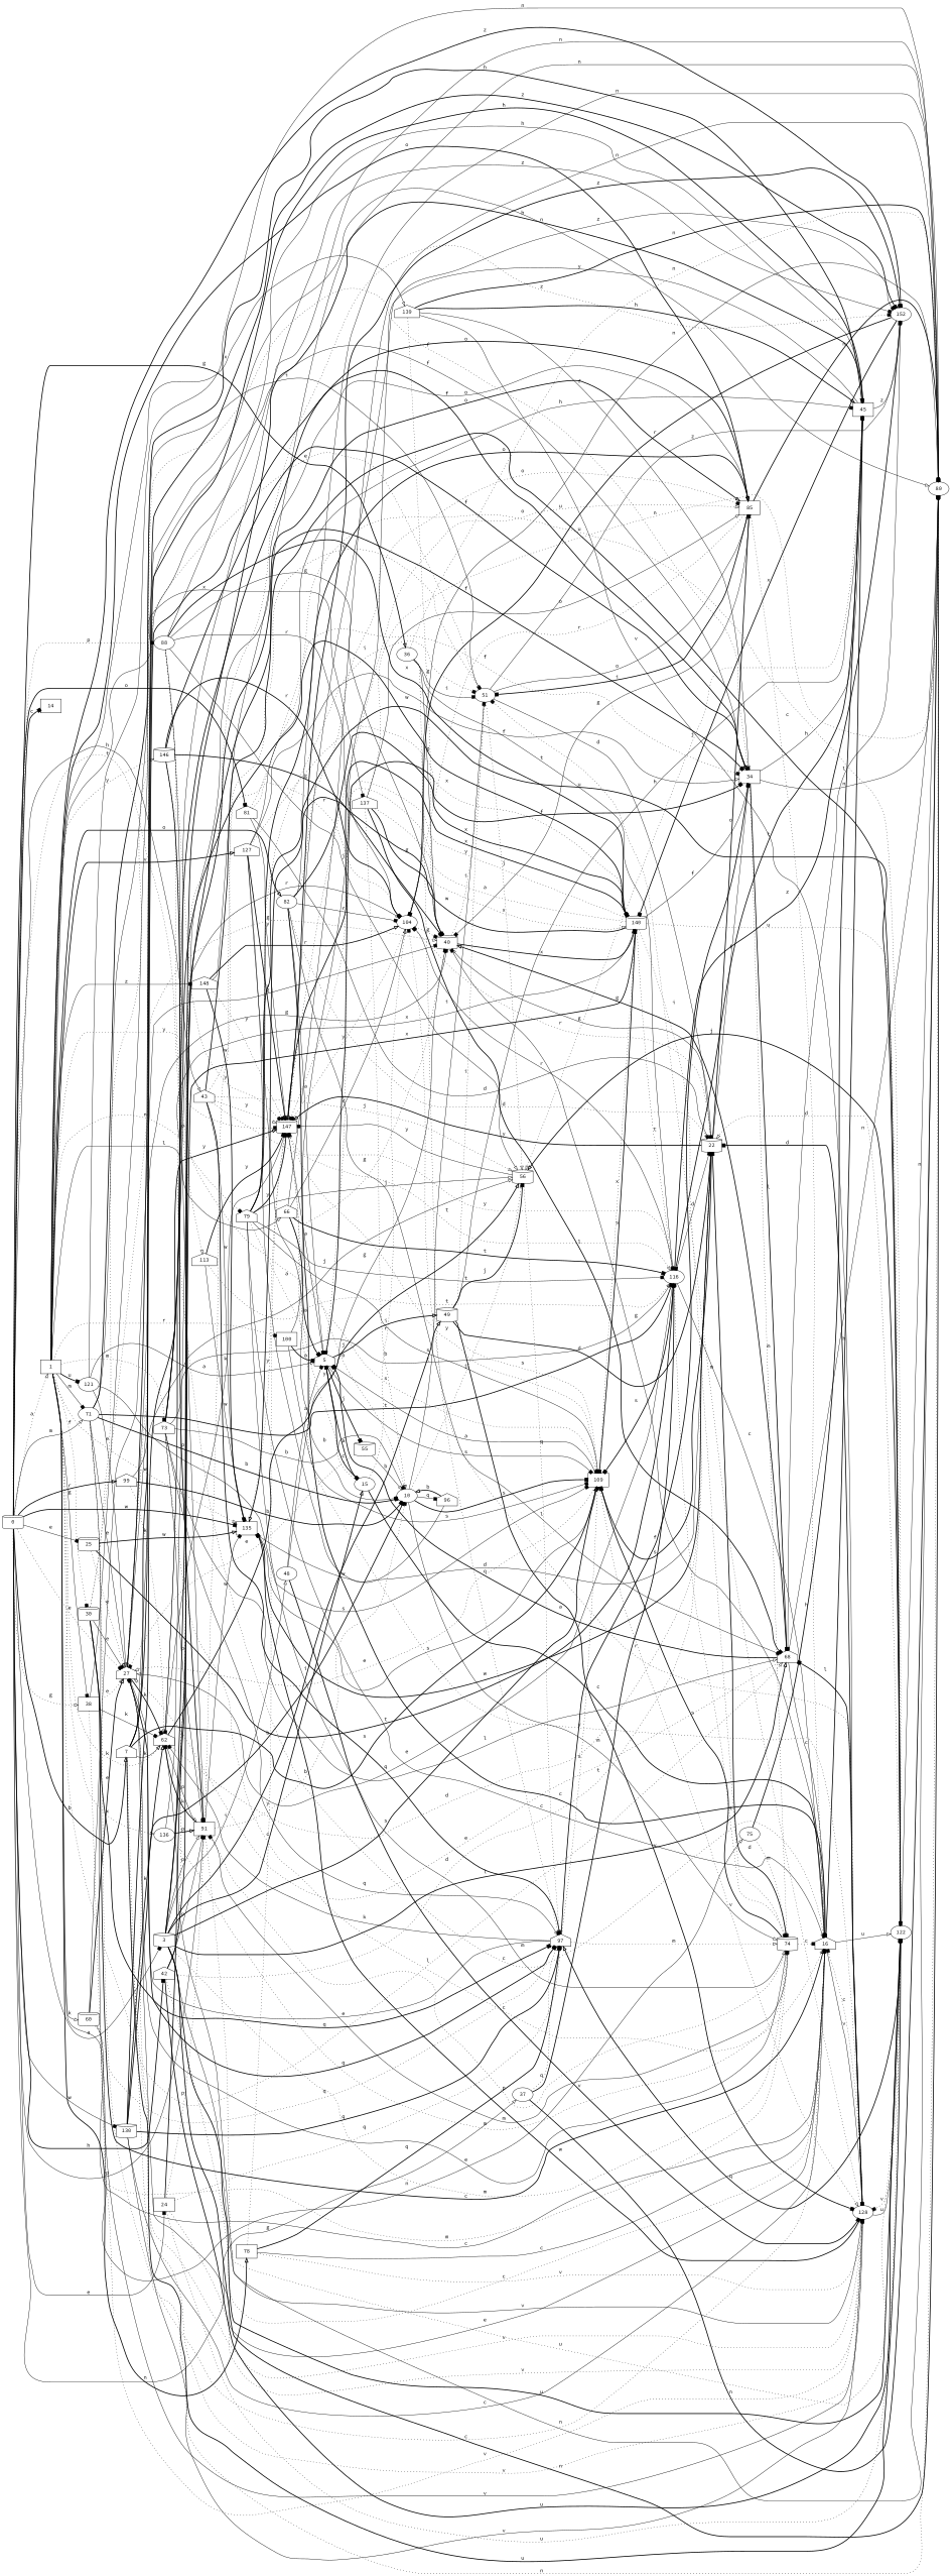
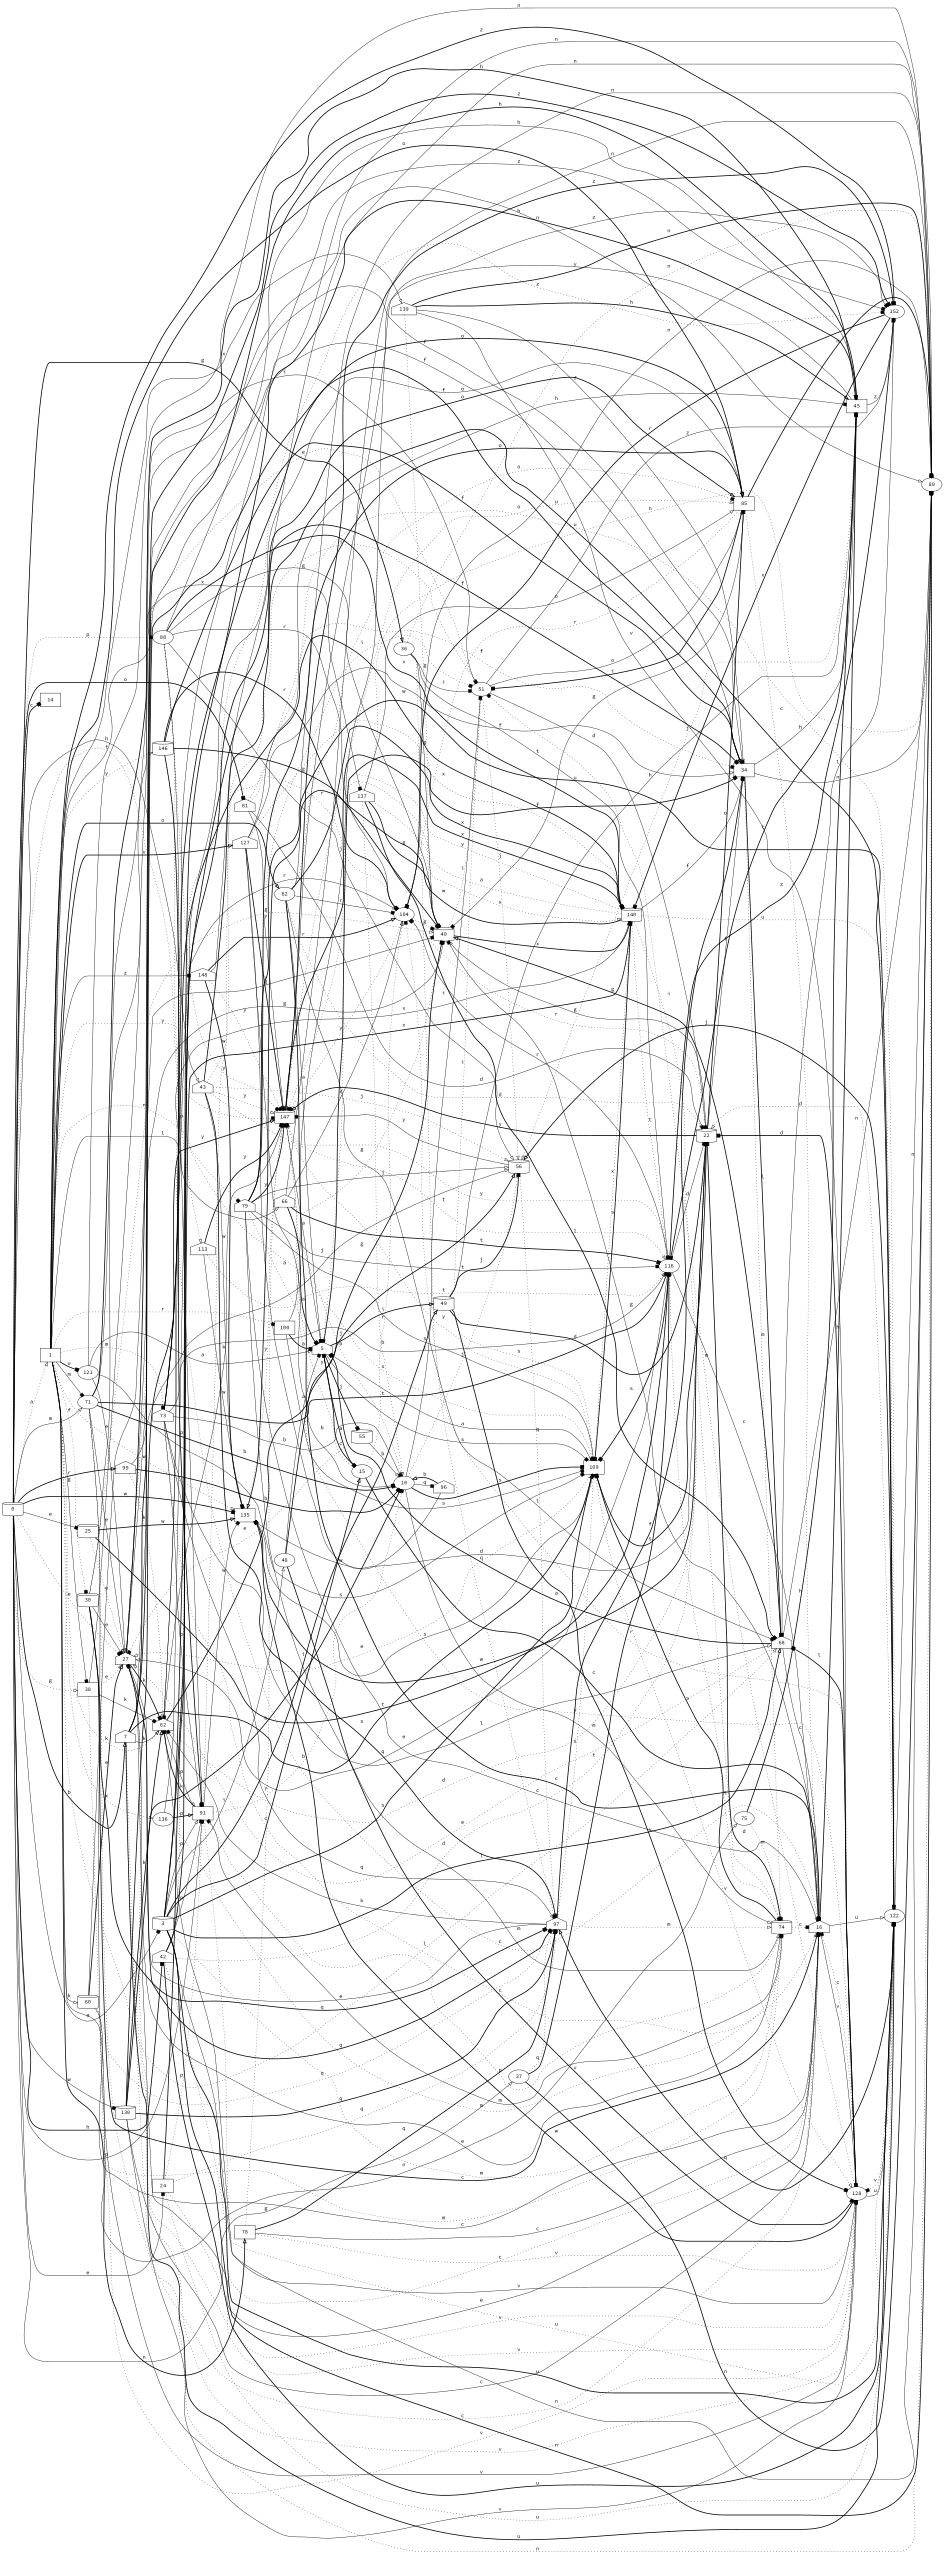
  strict digraph {
    fontname="Source Code Pro"
    rankdir=LR
    node [fontname="Source Code Pro" shape=house]
    edge [arrowhead=box fontname="Source Code Pro" style=solid]
    0 [shape=cylinder]
    1 [shape=box]
    3 [shape=cylinder]
    7
    14 [shape=box]
    24 [shape=box]
    25 [shape=cylinder]
    27
    36 [shape=ellipse]
    37 [shape=ellipse]
    38 [shape=box]
    42
    43
    71 [shape=ellipse]
    81
    88 [shape=ellipse]
    91 [shape=box]
    99
    113
    130 [shape=cylinder]
    135 [shape=box]
    30 [shape=cylinder]
    60 [shape=cylinder]
    62
    66
    68
    73
    75 [shape=ellipse]
    78 [shape=box]
    79
    82 [shape=ellipse]
    85 [shape=box]
    100 [shape=box]
    121 [shape=ellipse]
    127
    136 [shape=ellipse]
    137
    139
    146 [shape=cylinder]
    147 [shape=cylinder]
    148
    152 [shape=ellipse]
    15 [shape=ellipse]
    34 [shape=box]
    45 [shape=box]
    48 [shape=ellipse]
    49 [shape=cylinder]
    74 [shape=cylinder]
    80 [shape=ellipse]
    109 [shape=box]
    122 [shape=ellipse]
    128 [shape=ellipse]
    97
    116 [shape=ellipse]
    40 [shape=cylinder]
    51 [shape=ellipse]
    16
    22 [shape=cylinder]
    140 [shape=cylinder]
    56 [shape=cylinder]
    10 [shape=ellipse]
    104 [shape=ellipse]
    5
    55 [shape=cylinder]
    96
    0 -> 1 [arrowhead=onormal label=a style=dotted]
    0 -> 3 [label=a]
    0 -> 7 [arrowhead=onormal label=b style=bold]
    0 -> 14 [label=c style=bold]
    0 -> 24 [label=e]
    0 -> 25 [label=e]
    0 -> 27 [label=e style=dotted]
    0 -> 36 [arrowhead=onormal label=g style=bold]
    0 -> 37 [arrowhead=onormal label=g]
    0 -> 38 [arrowhead=onormal label=g style=dotted]
    0 -> 42 [label=h style=bold]
    0 -> 43 [arrowhead=onormal label=h]
    0 -> 71 [arrowhead=onormal label=m]
    0 -> 81 [label=o style=bold]
    0 -> 88 [label=p style=dotted]
    0 -> 91 [label=p]
    0 -> 99 [arrowhead=onormal label=r style=bold]
    0 -> 113 [arrowhead=onormal label=t style=dotted]
    0 -> 130 [label=w]
    0 -> 135 [label=w style=bold]
    1 -> 38 [label=g]
    1 -> 71 [label=m]
    1 -> 135 [arrowhead=onormal label=w style=dotted]
    1 -> 30 [label=f style=dotted]
    1 -> 60 [arrowhead=onormal label=k]
    1 -> 62 [arrowhead=onormal label=k style=dotted]
    1 -> 66 [arrowhead=onormal label=l]
    1 -> 68 [arrowhead=onormal label=l style=dotted]
    1 -> 73 [label=m style=dotted]
    1 -> 75 [arrowhead=onormal label=n]
    1 -> 78 [arrowhead=onormal label=n style=bold]
    1 -> 79 [label=n style=dotted]
    1 -> 82 [arrowhead=onormal label=o style=bold]
    1 -> 85 [arrowhead=onormal label=o style=bold]
    1 -> 100 [label=r style=dotted]
    1 -> 121 [label=u style=bold]
    1 -> 127 [arrowhead=onormal label=v style=bold]
    1 -> 136 [arrowhead=onormal label=x style=dotted]
    1 -> 137 [label=x]
    1 -> 139 [arrowhead=onormal label=x]
    1 -> 146 [arrowhead=onormal label=y style=dotted]
    1 -> 147 [label=y style=dotted]
    1 -> 148 [label=z]
    1 -> 152 [label=z style=bold]
    3 -> 91 [arrowhead=onormal label=p]
    3 -> 68 [arrowhead=onormal label=l style=bold]
    3 -> 15 [arrowhead=onormal label=c style=bold]
    3 -> 34 [label=f style=bold]
    3 -> 45 [arrowhead=onormal label=h style=bold]
    3 -> 48 [arrowhead=onormal label=i]
    3 -> 49 [arrowhead=onormal label=i style=bold]
    3 -> 74 [arrowhead=onormal label=m style=dotted]
    3 -> 80 [label=n style=bold]
    3 -> 109 [arrowhead=onormal label=s style=bold]
    3 -> 122 [label=u style=bold]
    3 -> 128 [label=v]
    7 -> 62 [arrowhead=onormal label=k]
    7 -> 152 [label=z]
    7 -> 34 [arrowhead=onormal label=f style=bold]
    7 -> 45 [arrowhead=onormal label=h style=bold]
    7 -> 80 [arrowhead=onormal label=n style=dotted]
    7 -> 109 [arrowhead=onormal label=s style=bold]
    7 -> 122 [label=u style=bold]
    7 -> 128 [label=v style=dotted]
    24 -> 91 [label=p style=dotted]
    24 -> 85 [arrowhead=onormal label=o style=bold]
    24 -> 122 [label=u style=dotted]
    24 -> 128 [arrowhead=onormal label=v style=dotted]
    24 -> 97 [label=q style=dotted]
    25 -> 27 [arrowhead=onormal label=e style=dotted]
    25 -> 135 [arrowhead=onormal label=w style=bold]
    25 -> 116 [label=t style=bold]
    27 -> 62 [label=k style=bold]
    27 -> 152 [label=z style=bold]
    27 -> 80 [arrowhead=onormal label=n]
    27 -> 128 [label=v style=dotted]
    27 -> 97 [label=q style=bold]
    27 -> 40 [label=g]
    36 -> 80 [label=n style=dotted]
    36 -> 97 [label=q style=dotted]
    36 -> 116 [arrowhead=onormal label=t]
    36 -> 40 [arrowhead=onormal label=g]
    36 -> 51 [label=i]
    37 -> 80 [label=n style=bold]
    37 -> 97 [arrowhead=onormal label=q style=dotted]
    37 -> 116 [arrowhead=onormal label=t style=bold]
    38 -> 27 [arrowhead=onormal label=e style=dotted]
    38 -> 62 [label=k]
    38 -> 34 [arrowhead=onormal label=f]
    38 -> 74 [label=m style=dotted]
    42 -> 91 [label=p]
    42 -> 152 [label=z style=dotted]
    42 -> 122 [label=u style=bold]
    42 -> 16 [label=c style=dotted]
    42 -> 22 [label=d style=dotted]
    42 -> 140 [arrowhead=onormal label=x style=bold]
    43 -> 135 [label=w]
    43 -> 147 [arrowhead=onormal label=y style=dotted]
    43 -> 122 [arrowhead=onormal label=u style=bold]
    43 -> 97 [arrowhead=onormal label=q style=bold]
    43 -> 116 [arrowhead=onormal label=t style=dotted]
    43 -> 51 [arrowhead=onormal label=i style=dotted]
    43 -> 56 [arrowhead=onormal label=j style=dotted]
    71 -> 27 [arrowhead=onormal label=e]
    71 -> 45 [arrowhead=onormal label=h style=bold]
    71 -> 128 [arrowhead=onormal label=v]
    71 -> 116 [label=t style=bold]
    71 -> 51 [label=i]
    71 -> 16 [label=c style=dotted]
    71 -> 10 [label=b style=bold]
    81 -> 147 [label=y]
    81 -> 122 [label=u style=dotted]
    81 -> 22 [label=d]
    81 -> 104 [label=r style=dotted]
    88 -> 91 [label=p]
    88 -> 147 [label=y style=dotted]
    88 -> 45 [label=h]
    88 -> 109 [label=s style=dotted]
    88 -> 40 [label=g]
    88 -> 140 [label=x style=bold]
    88 -> 56 [arrowhead=onormal label=j]
    88 -> 104 [label=r]
    91 -> 135 [label=w]
    91 -> 62 [label=k style=bold]
    91 -> 34 [label=f style=dotted]
    91 -> 74 [label=m]
    91 -> 122 [label=u style=dotted]
    91 -> 10 [label=b style=dotted]
    99 -> 62 [arrowhead=onormal label=k style=dotted]
    99 -> 56 [arrowhead=onormal label=j]
    99 -> 10 [label=b style=bold]
    113 -> 135 [label=w]
    113 -> 147 [label=y style=bold]
    113 -> 116 [arrowhead=onormal label=t style=dotted]
    130 -> 62 [arrowhead=onormal label=k style=bold]
    130 -> 147 [arrowhead=onormal label=y style=bold]
    130 -> 128 [arrowhead=onormal label=v]
    130 -> 97 [label=q style=bold]
    130 -> 16 [arrowhead=onormal label=c]
    130 -> 10 [label=b style=bold]
    135 -> 147 [label=y style=dotted]
    135 -> 109 [arrowhead=onormal label=s]
    30 -> 27 [label=e]
-   30 -> 34 [label=f style=dotted]
+   30 -> 34 [label=f]
    30 -> 97 [label=q style=bold]
    30 -> 40 [arrowhead=onormal label=g style=dotted]
    30 -> 16 [arrowhead=onormal label=c style=bold]
    60 -> 27 [arrowhead=onormal label=e style=bold]
    60 -> 128 [label=v style=dotted]
    60 -> 97 [label=q style=dotted]
    60 -> 40 [label=g]
    60 -> 16 [label=c]
    62 -> 91 [arrowhead=onormal label=p]
    62 -> 80 [arrowhead=onormal label=n]
    62 -> 22 [arrowhead=onormal label=d style=dotted]
    62 -> 140 [arrowhead=onormal label=x]
    62 -> 56 [arrowhead=onormal label=j style=bold]
    62 -> 104 [arrowhead=onormal label=r]
    66 -> 80 [arrowhead=onormal label=n]
    66 -> 116 [label=t style=bold]
    66 -> 40 [label=g style=dotted]
    66 -> 10 [arrowhead=onormal label=b style=dotted]
    66 -> 104 [arrowhead=onormal label=r]
    66 -> 5 [label=a style=bold]
    68 -> 27 [arrowhead=onormal label=e style=dotted]
    68 -> 80 [arrowhead=onormal label=n]
    68 -> 40 [arrowhead=onormal label=g style=bold]
    68 -> 16 [label=c]
    68 -> 5 [label=a style=bold]
    73 -> 91 [label=p]
    73 -> 68 [arrowhead=onormal label=l]
    73 -> 85 [arrowhead=onormal label=o style=bold]
    73 -> 80 [label=n]
    73 -> 97 [arrowhead=onormal label=q]
    73 -> 116 [arrowhead=onormal label=t]
    73 -> 16 [arrowhead=onormal label=c style=dotted]
    73 -> 140 [arrowhead=onormal label=w style=bold]
    73 -> 10 [label=b]
    75 -> 45 [label=h style=bold]
    75 -> 74 [arrowhead=onormal label=m style=dotted]
    78 -> 147 [arrowhead=onormal label=y style=dotted]
    78 -> 128 [arrowhead=onormal label=v style=dotted]
    78 -> 97 [arrowhead=onormal label=q style=bold]
    78 -> 16 [arrowhead=onormal label=c]
    79 -> 85 [arrowhead=onormal label=o style=bold]
    79 -> 147 [label=y style=bold]
    79 -> 74 [arrowhead=onormal label=m]
    79 -> 109 [arrowhead=onormal label=s]
    79 -> 122 [arrowhead=onormal label=u style=bold]
    79 -> 116 [label=t]
    79 -> 51 [label=i style=dotted]
    79 -> 16 [arrowhead=onormal label=c]
    79 -> 56 [arrowhead=onormal label=j]
    79 -> 5 [label=a style=dotted]
    82 -> 68 [label=l]
    82 -> 85 [label=o style=dotted]
    82 -> 80 [arrowhead=onormal label=n]
    82 -> 16 [label=c style=bold]
    82 -> 22 [arrowhead=onormal label=d style=dotted]
    82 -> 140 [label=x style=bold]
    82 -> 104 [label=r]
    82 -> 5 [label=a]
    85 -> 80 [label=n style=bold]
    85 -> 40 [label=g]
    85 -> 51 [label=i style=bold]
    85 -> 16 [arrowhead=onormal label=c style=dotted]
    85 -> 104 [label=r style=dotted]
    100 -> 152 [label=z]
    100 -> 109 [label=s]
    100 -> 5 [label=a style=bold]
    121 -> 27 [arrowhead=onormal label=e]
    121 -> 80 [arrowhead=onormal label=n]
    121 -> 109 [label=s]
    121 -> 5 [arrowhead=onormal label=a]
    127 -> 147 [arrowhead=onormal label=y style=bold]
    127 -> 34 [arrowhead=onormal label=f]
    127 -> 45 [label=h]
    127 -> 22 [label=d]
    127 -> 140 [label=x style=dotted]
    127 -> 10 [label=b]
    136 -> 91 [arrowhead=onormal label=p style=bold]
    136 -> 85 [arrowhead=onormal label=o]
    136 -> 74 [arrowhead=onormal label=m style=dotted]
    137 -> 68 [label=l style=bold]
    137 -> 85 [arrowhead=onormal label=o]
    137 -> 80 [label=n style=dotted]
    137 -> 40 [label=g style=bold]
    137 -> 140 [arrowhead=onormal label=x style=dotted]
    137 -> 10 [arrowhead=onormal label=b style=dotted]
    139 -> 34 [arrowhead=onormal label=f]
    139 -> 45 [arrowhead=onormal label=h style=bold]
    139 -> 80 [arrowhead=onormal label=n style=bold]
    139 -> 128 [label=v]
    139 -> 40 [label=g style=dotted]
    146 -> 91 [arrowhead=onormal label=p style=bold]
    146 -> 34 [arrowhead=onormal label=f style=bold]
    146 -> 40 [label=g style=bold]
    146 -> 16 [label=c style=dotted]
    146 -> 104 [label=r style=bold]
    147 -> 62 [label=k]
    147 -> 85 [arrowhead=onormal label=o style=dotted]
    147 -> 152 [label=z style=bold]
    147 -> 140 [arrowhead=onormal label=x style=bold]
    147 -> 5 [label=a]
    148 -> 135 [arrowhead=onormal label=w style=bold]
    148 -> 147 [label=y style=dotted]
    148 -> 80 [label=n]
    148 -> 104 [arrowhead=onormal label=r style=bold]
    152 -> 68 [label=l]
    152 -> 140 [label=x style=bold]
    152 -> 104 [label=r style=bold]
    15 -> 147 [label=y style=dotted]
    15 -> 16 [arrowhead=onormal label=c style=bold]
    15 -> 104 [arrowhead=onormal label=r style=dotted]
    15 -> 5 [label=a style=bold]
    34 -> 68 [label=l style=bold]
    34 -> 45 [label=h]
    34 -> 74 [label=m style=dotted]
    34 -> 80 [label=n]
    45 -> 147 [arrowhead=onormal label=y]
    45 -> 152 [label=z]
    45 -> 116 [label=t style=bold]
    45 -> 56 [arrowhead=onormal label=j style=dotted]
    48 -> 128 [label=v style=bold]
-   48 -> 40 [label=g]
+   48 -> 40 [label=g style=bold]
    48 -> 5 [label=a]
    49 -> 45 [arrowhead=onormal label=h]
    49 -> 109 [label=s style=dotted]
    49 -> 128 [label=v style=bold]
    49 -> 51 [label=i style=dotted]
    49 -> 22 [label=d style=bold]
    49 -> 56 [label=j style=bold]
    74 -> 27 [label=e]
    74 -> 91 [label=p style=dotted]
    74 -> 109 [arrowhead=onormal label=s style=bold]
    74 -> 116 [label=t style=dotted]
    74 -> 16 [label=c style=dotted]
    74 -> 22 [label=d style=bold]
    109 -> 27 [arrowhead=onormal label=e style=dotted]
    109 -> 147 [label=y style=dotted]
    109 -> 128 [arrowhead=onormal label=v style=dotted]
    109 -> 140 [label=x style=dotted]
    109 -> 5 [label=a]
    122 -> 80 [label=n]
    122 -> 128 [label=v style=dotted]
    122 -> 97 [arrowhead=onormal label=q style=bold]
    122 -> 22 [arrowhead=onormal label=d style=dotted]
    122 -> 56 [arrowhead=onormal label=j style=bold]
    128 -> 135 [label=w style=bold]
    128 -> 68 [label=l style=bold]
    128 -> 147 [label=y style=dotted]
    128 -> 122 [arrowhead=onormal label=u]
    128 -> 51 [label=i style=dotted]
    128 -> 16 [label=c style=dotted]
    128 -> 22 [label=d style=bold]
    128 -> 104 [label=r style=dotted]
    97 -> 27 [arrowhead=onormal label=e]
    97 -> 62 [label=k]
    97 -> 34 [arrowhead=onormal label=f style=bold]
    97 -> 74 [arrowhead=onormal label=m style=dotted]
    97 -> 109 [label=s style=dotted]
    116 -> 27 [arrowhead=onormal label=e]
    116 -> 147 [arrowhead=onormal label=y style=dotted]
    116 -> 152 [arrowhead=onormal label=z style=bold]
    116 -> 109 [label=s style=bold]
    116 -> 16 [arrowhead=onormal label=c]
    116 -> 22 [label=d]
    116 -> 104 [label=r]
    40 -> 51 [arrowhead=onormal label=i style=dotted]
    40 -> 140 [label=x style=bold]
    51 -> 27 [arrowhead=onormal label=e style=dotted]
    51 -> 85 [arrowhead=onormal label=o]
    51 -> 152 [label=z]
    51 -> 22 [label=d]
    51 -> 56 [arrowhead=onormal label=j style=dotted]
    16 -> 27 [label=e]
    16 -> 45 [arrowhead=onormal label=h style=bold]
    16 -> 122 [arrowhead=onormal label=u]
    16 -> 128 [label=v]
    16 -> 40 [label=g]
    22 -> 135 [label=w style=bold]
    22 -> 85 [label=o style=bold]
    22 -> 147 [arrowhead=onormal label=y style=bold]
    22 -> 34 [label=f]
    22 -> 109 [label=s style=bold]
    22 -> 40 [arrowhead=onormal label=g]
    22 -> 104 [label=r style=dotted]
    140 -> 135 [arrowhead=onormal label=w style=bold]
    140 -> 147 [label=y style=dotted]
    140 -> 34 [label=f]
    140 -> 74 [label=m style=dotted]
    140 -> 109 [label=s style=bold]
    140 -> 122 [arrowhead=onormal label=u style=dotted]
    140 -> 116 [label=t style=dotted]
    140 -> 5 [label=a style=dotted]
    56 -> 147 [label=y]
    56 -> 97 [label=q style=dotted]
    10 -> 74 [arrowhead=onormal label=m]
    10 -> 109 [label=s style=bold]
    10 -> 51 [arrowhead=onormal label=i]
    10 -> 56 [arrowhead=onormal label=j style=dotted]
    10 -> 96 [label=q]
    104 -> 147 [label=y style=dotted]
    104 -> 80 [arrowhead=onormal label=n]
    104 -> 40 [label=g style=dotted]
    5 -> 15 [label=c style=bold]
    5 -> 34 [label=f style=bold]
    5 -> 49 [arrowhead=onormal label=i style=bold]
    5 -> 109 [label=s]
    5 -> 55 [label=j style=bold]
    55 -> 27 [label=e style=dotted]
    55 -> 10 [arrowhead=onormal label=b]
    96 -> 135 [arrowhead=onormal label=w]
    96 -> 10 [arrowhead=onormal label=b style=bold]
  }
